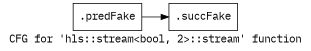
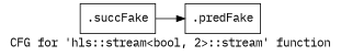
  digraph {
    label="CFG for 'hls::stream\<bool, 2\>::stream' function"
    rankdir=LR
    fontname="IBM Plex Mono"
    node [shape=record fontname="IBM Plex Mono"]
    n1 [label="{.predFake}"]
    n2 [filename="/mnt/xilinx/Vitis_HLS/2021.2/include/hls_stream_thread_unsafe.h" label="{.succFake}" linenumber=422]
-   n1 -> n2 [execusionnum=2 filename="/mnt/xilinx/Vitis_HLS/2021.2/include/hls_stream_thread_unsafe.h" fontname="IBM Plex Mono"]
+   n2 -> n1 [execusionnum=2 filename="/mnt/xilinx/Vitis_HLS/2021.2/include/hls_stream_thread_unsafe.h" fontname="IBM Plex Mono"]
  }
